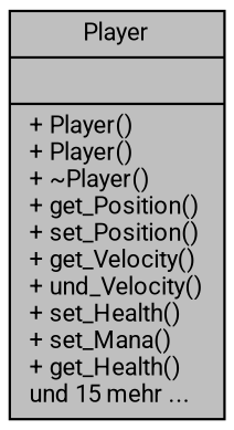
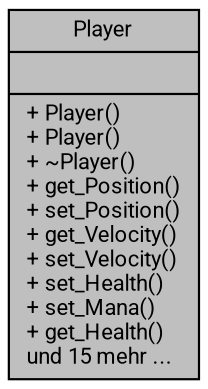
  digraph {
    fontname=Roboto
-   n1 [color=black fillcolor=grey75 fontcolor=black fontname=Roboto fontsize=10 height=0.2 label="{Player\n||+ Player()\l+ Player()\l+ ~Player()\l+ get_Position()\l+ set_Position()\l+ get_Velocity()\l+ und_Velocity()\l+ set_Health()\l+ set_Mana()\l+ get_Health()\lund 15 mehr ...\l}" shape=record style=filled width=0.4]
+   n1 [color=black fillcolor=grey75 fontcolor=black fontname=Roboto fontsize=10 height=0.2 label="{Player\n||+ Player()\l+ Player()\l+ ~Player()\l+ get_Position()\l+ set_Position()\l+ get_Velocity()\l+ set_Velocity()\l+ set_Health()\l+ set_Mana()\l+ get_Health()\lund 15 mehr ...\l}" shape=record style=filled width=0.4]
  }
